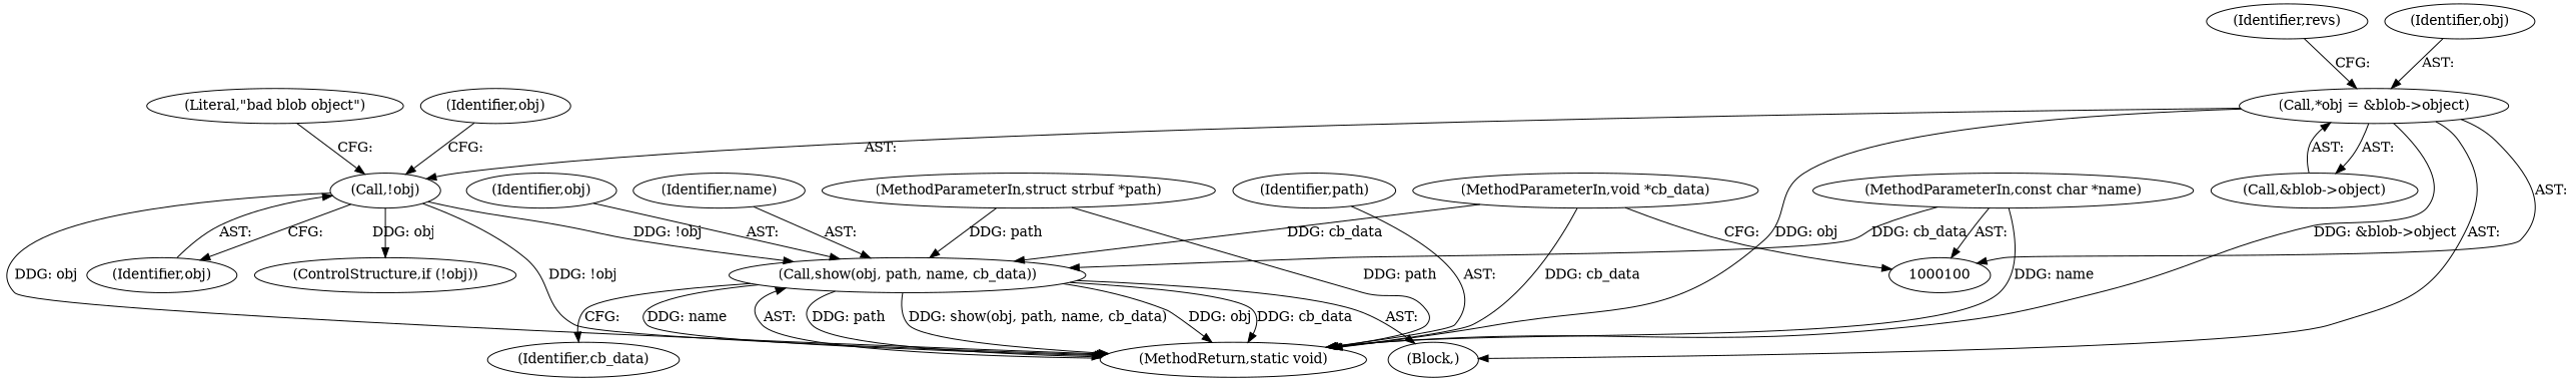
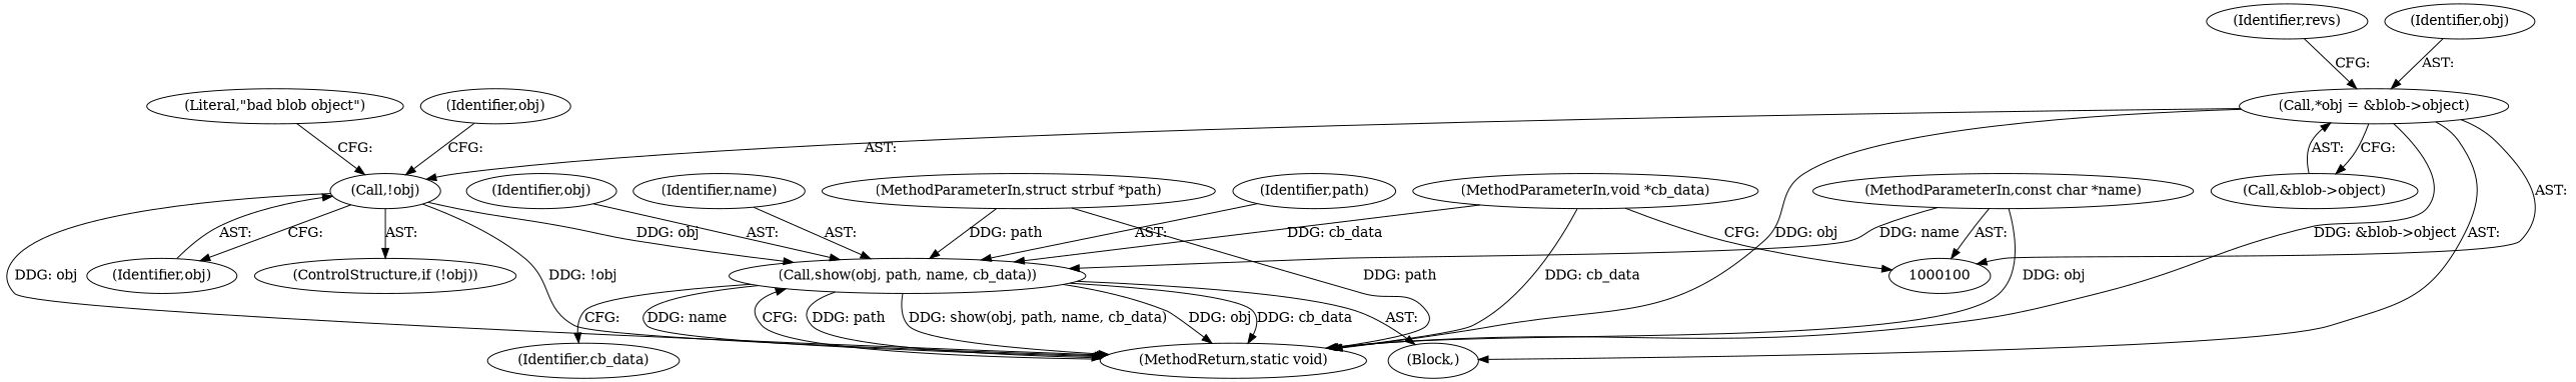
  digraph {
    n1 [label="(Call,show(obj, path, name, cb_data))"]
    n2 [label="(Block,)"]
    n3 [label="(MethodReturn,static void)"]
    n4 [label="(Identifier,cb_data)"]
    n5 [label="(Call,!obj)"]
    n6 [label="(ControlStructure,if (!obj))"]
    n7 [label="(Identifier,obj)"]
    n8 [label="(Call,*obj = &blob->object)"]
    n9 [label="(Call,&blob->object)"]
    1000100
    n11 [label="(MethodParameterIn,struct strbuf *path)"]
    n12 [label="(MethodParameterIn,const char *name)"]
    n13 [label="(MethodParameterIn,void *cb_data)"]
    n14 [label="(Literal,\"bad blob object\")"]
    n15 [label="(Identifier,revs)"]
    n16 [label="(Identifier,obj)"]
    n17 [label="(Identifier,obj)"]
    n18 [label="(Identifier,obj)"]
    n19 [label="(Identifier,path)"]
    n20 [label="(Identifier,name)"]
    n1 -> n2 [label="AST: "]
    n1 -> n3 [label="DDG: path"]
    n1 -> n3 [label="DDG: show(obj, path, name, cb_data)"]
    n1 -> n3 [label="DDG: obj"]
    n1 -> n3 [label="DDG: cb_data"]
    n1 -> n3 [label="DDG: name"]
    n1 -> n4 [label="CFG: "]
-   n3 -> n1 [label="AST: "]
-   n5 -> n1 [label="DDG: !obj"]
+   n3 -> n1 [label="CFG: "]
+   n5 -> n1 [label="DDG: obj"]
    n5 -> n3 [label="DDG: obj"]
    n5 -> n3 [label="DDG: !obj"]
-   n5 -> n6 [label="DDG: obj"]
+   n5 -> n6 [label="AST: "]
    n5 -> n7 [label="CFG: "]
    n7 -> n5 [label="AST: "]
    n8 -> n2 [label="AST: "]
    n8 -> n3 [label="DDG: obj"]
    n8 -> n3 [label="DDG: &blob->object"]
    n8 -> n5 [label="AST: "]
-   n8 -> n9 [label="AST: "]
+   n8 -> n9 [label="CFG: "]
    n8 -> 1000100 [label="AST: "]
    n9 -> n8 [label="AST: "]
    n11 -> n1 [label="DDG: path"]
    n11 -> n3 [label="DDG: path"]
-   n12 -> n1 [label="DDG: cb_data"]
-   n12 -> n3 [label="DDG: name"]
+   n12 -> n1 [label="DDG: name"]
+   n12 -> n3 [label="DDG: obj"]
    n12 -> 1000100 [label="AST: "]
    n13 -> n1 [label="DDG: cb_data"]
    n13 -> n3 [label="DDG: cb_data"]
    n13 -> 1000100 [label="CFG: "]
    n14 -> n5 [label="CFG: "]
    n15 -> n8 [label="CFG: "]
    n16 -> n5 [label="CFG: "]
    n17 -> n8 [label="AST: "]
    n18 -> n1 [label="AST: "]
-   n19 -> n3 [label="AST: "]
+   n19 -> n1 [label="AST: "]
    n20 -> n1 [label="AST: "]
  }
